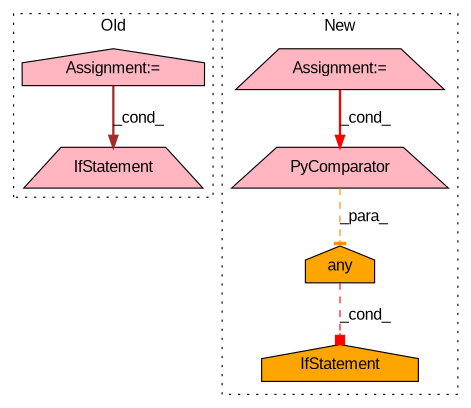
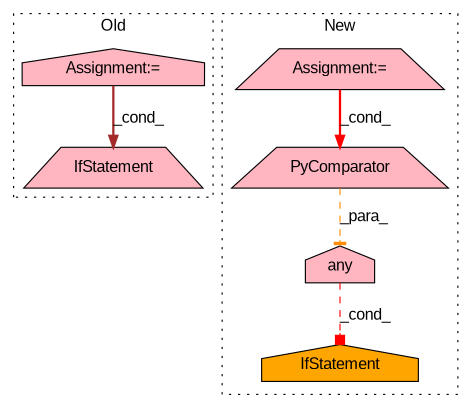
  digraph {
    fontname="Liberation Sans"
    node [a=25 l="4,2" s=891 shape=trapezium style=filled fillcolor=lightpink fontname="Liberation Sans"]
    edge [color=red style=bold arrowhead=normal fontname="Liberation Sans"]
    n1 [label=IfStatement s="373,609"]
    n2 [a=7 l=1 label="Assignment:=" s=307 shape=house]
-   n3 [a=32 l="17,-3" label=any s="790,921" shape=house fillcolor=orange]
+   n3 [a=32 l="17,-3" label=any s="790,921" shape=house]
    n4 [label=IfStatement s="654,1209" shape=house fillcolor=orange]
    n5 [a=7 l=24 label="Assignment:="]
    n6 [a=113 l=24 label=PyComparator]
    subgraph cluster_1 {
      label=Old
      style=dotted
      n1
      n2
    }
    subgraph cluster_2 {
      label=New
      style=dotted
      n3
      n4
      n5
      n6
    }
    n2 -> n1 [label=_cond_ color=brown]
    n3 -> n4 [label=_cond_ style=dashed arrowhead=box]
    n5 -> n6 [label=_cond_]
    n6 -> n3 [label=_para_ color=darkorange style=dashed arrowhead=tee]
  }
